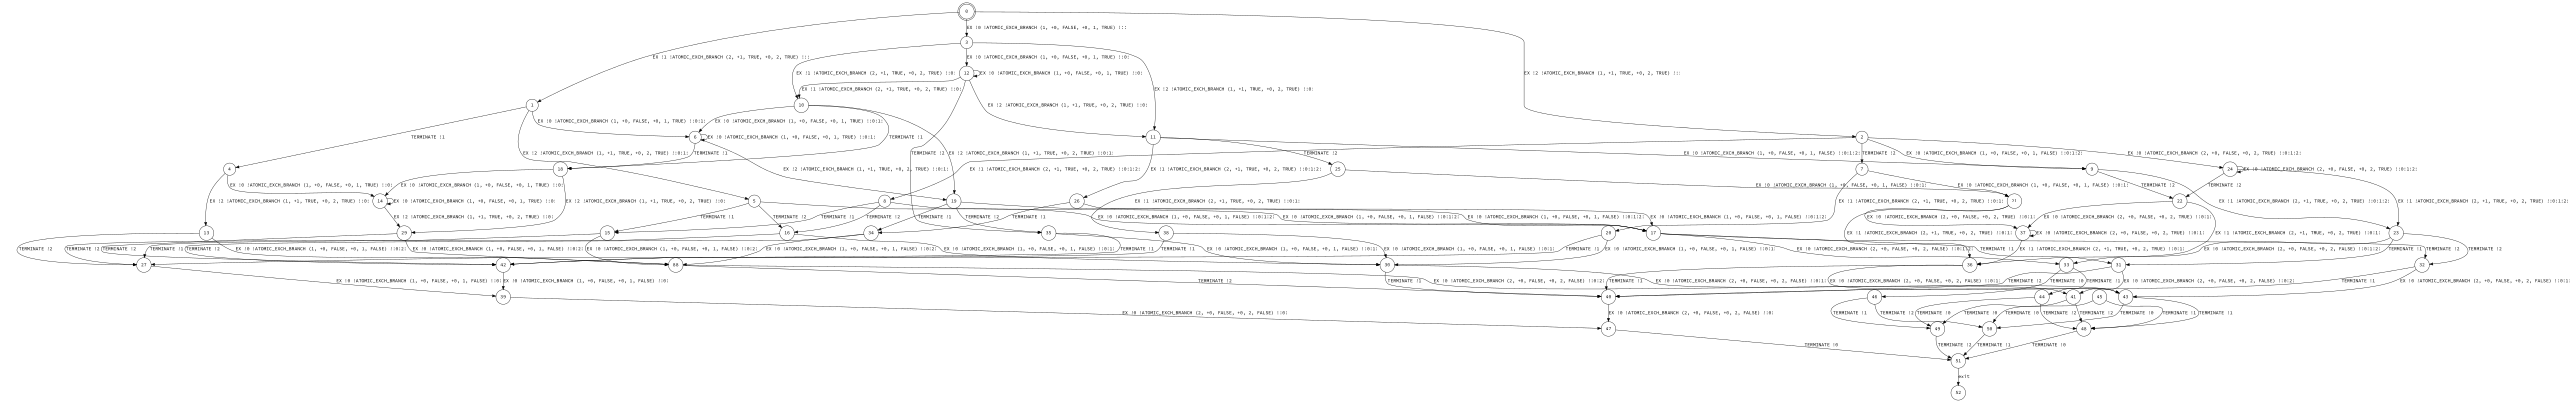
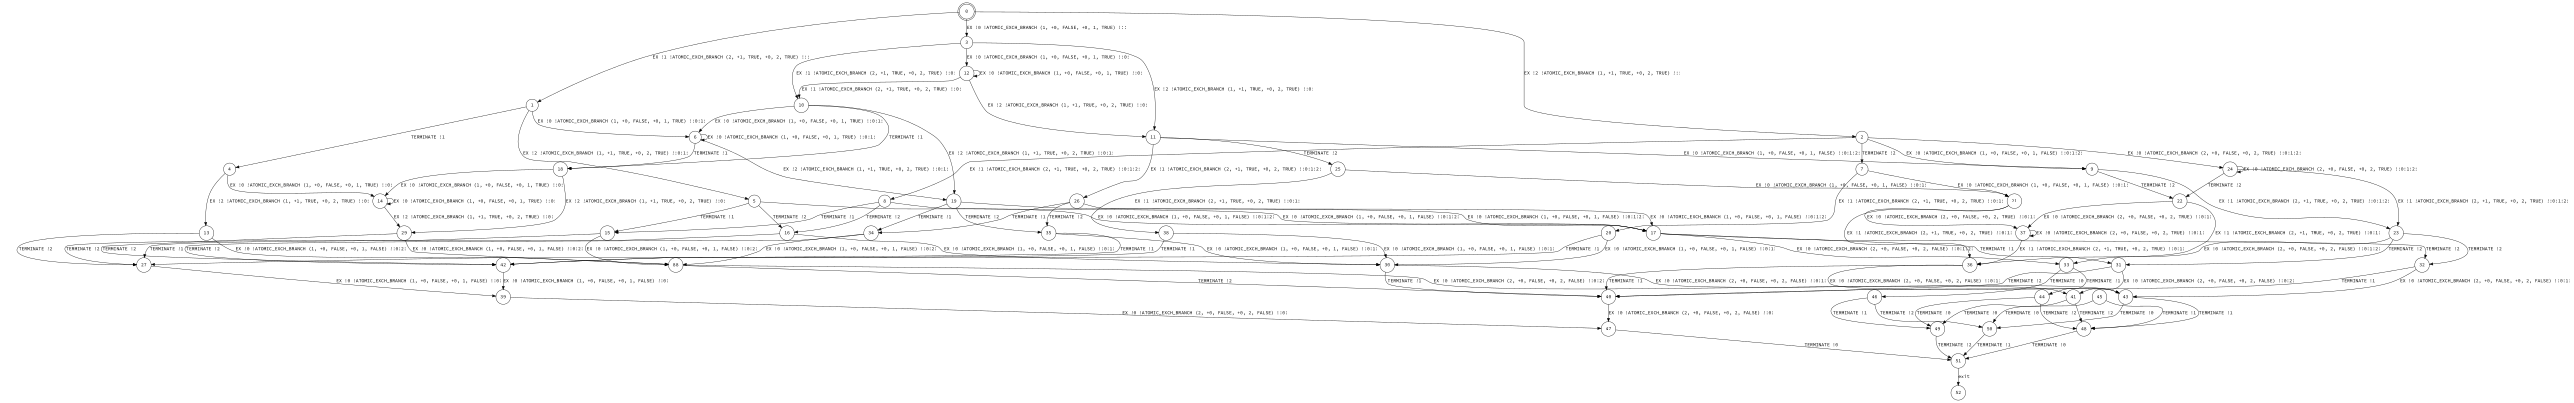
  digraph {
    fontname="Source Code Pro"
    node [fontname="Source Code Pro" shape=circle]
    edge [fontname="Source Code Pro"]
    0 [peripheries=2]
    1
    2
    3
    4
    5
    6
    7
    8
    9
    24
    10
    11
    12
    13
    14
    15
    16
    17
    18
    19
    20
    21
    22
    23
    25
    26
    27
    n29 [label=88]
    29
    30
    31
    32
    33
    34
    35
    36
    37
    38
    39
    40
    41
    42
    43
    44
    46
    47
    48
    49
    50
    45
    51
    52
    0 -> 1 [label="EX !1 !ATOMIC_EXCH_BRANCH (2, +1, TRUE, +0, 2, TRUE) !::"]
    0 -> 2 [label="EX !2 !ATOMIC_EXCH_BRANCH (1, +1, TRUE, +0, 2, TRUE) !::"]
    0 -> 3 [label="EX !0 !ATOMIC_EXCH_BRANCH (1, +0, FALSE, +0, 1, TRUE) !::"]
    1 -> 4 [label="TERMINATE !1"]
    1 -> 5 [label="EX !2 !ATOMIC_EXCH_BRANCH (1, +1, TRUE, +0, 2, TRUE) !:0:1:"]
    1 -> 6 [label="EX !0 !ATOMIC_EXCH_BRANCH (1, +0, FALSE, +0, 1, TRUE) !:0:1:"]
    2 -> 7 [label="TERMINATE !2"]
    2 -> 8 [label="EX !1 !ATOMIC_EXCH_BRANCH (2, +1, TRUE, +0, 2, TRUE) !:0:1:2:"]
    2 -> 9 [label="EX !0 !ATOMIC_EXCH_BRANCH (1, +0, FALSE, +0, 1, FALSE) !:0:1:2:"]
    2 -> 24 [label="EX !0 !ATOMIC_EXCH_BRANCH (2, +0, FALSE, +0, 2, TRUE) !:0:1:2:"]
    3 -> 10 [label="EX !1 !ATOMIC_EXCH_BRANCH (2, +1, TRUE, +0, 2, TRUE) !:0:"]
    3 -> 11 [label="EX !2 !ATOMIC_EXCH_BRANCH (1, +1, TRUE, +0, 2, TRUE) !:0:"]
    3 -> 12 [label="EX !0 !ATOMIC_EXCH_BRANCH (1, +0, FALSE, +0, 1, TRUE) !:0:"]
    4 -> 13 [label="EX !2 !ATOMIC_EXCH_BRANCH (1, +1, TRUE, +0, 2, TRUE) !:0:"]
    4 -> 14 [label="EX !0 !ATOMIC_EXCH_BRANCH (1, +0, FALSE, +0, 1, TRUE) !:0:"]
    5 -> 15 [label="TERMINATE !1"]
    5 -> 16 [label="TERMINATE !2"]
    5 -> 17 [label="EX !0 !ATOMIC_EXCH_BRANCH (1, +0, FALSE, +0, 1, FALSE) !:0:1:2:"]
    6 -> 6 [label="EX !0 !ATOMIC_EXCH_BRANCH (1, +0, FALSE, +0, 1, TRUE) !:0:1:"]
    6 -> 18 [label="TERMINATE !1"]
    6 -> 19 [label="EX !2 !ATOMIC_EXCH_BRANCH (1, +1, TRUE, +0, 2, TRUE) !:0:1:"]
    7 -> 20 [label="EX !1 !ATOMIC_EXCH_BRANCH (2, +1, TRUE, +0, 2, TRUE) !:0:1:"]
    7 -> 21 [label="EX !0 !ATOMIC_EXCH_BRANCH (1, +0, FALSE, +0, 1, FALSE) !:0:1:"]
    8 -> 15 [label="TERMINATE !1"]
    8 -> 16 [label="TERMINATE !2"]
    8 -> 17 [label="EX !0 !ATOMIC_EXCH_BRANCH (1, +0, FALSE, +0, 1, FALSE) !:0:1:2:"]
    9 -> 22 [label="TERMINATE !2"]
    9 -> 23 [label="EX !1 !ATOMIC_EXCH_BRANCH (2, +1, TRUE, +0, 2, TRUE) !:0:1:2:"]
    24 -> 24 [label="EX !0 !ATOMIC_EXCH_BRANCH (2, +0, FALSE, +0, 2, TRUE) !:0:1:2:"]
    24 -> 22 [label="TERMINATE !2"]
    24 -> 23 [label="EX !1 !ATOMIC_EXCH_BRANCH (2, +1, TRUE, +0, 2, TRUE) !:0:1:2:"]
    10 -> 6 [label="EX !0 !ATOMIC_EXCH_BRANCH (1, +0, FALSE, +0, 1, TRUE) !:0:1:"]
    10 -> 18 [label="TERMINATE !1"]
    10 -> 19 [label="EX !2 !ATOMIC_EXCH_BRANCH (1, +1, TRUE, +0, 2, TRUE) !:0:1:"]
    11 -> 9 [label="EX !0 !ATOMIC_EXCH_BRANCH (1, +0, FALSE, +0, 1, FALSE) !:0:1:2:"]
    11 -> 25 [label="TERMINATE !2"]
    11 -> 26 [label="EX !1 !ATOMIC_EXCH_BRANCH (2, +1, TRUE, +0, 2, TRUE) !:0:1:2:"]
    12 -> 10 [label="EX !1 !ATOMIC_EXCH_BRANCH (2, +1, TRUE, +0, 2, TRUE) !:0:"]
    12 -> 11 [label="EX !2 !ATOMIC_EXCH_BRANCH (1, +1, TRUE, +0, 2, TRUE) !:0:"]
    12 -> 12 [label="EX !0 !ATOMIC_EXCH_BRANCH (1, +0, FALSE, +0, 1, TRUE) !:0:"]
    13 -> 27 [label="TERMINATE !2"]
    13 -> n29 [label="EX !0 !ATOMIC_EXCH_BRANCH (1, +0, FALSE, +0, 1, FALSE) !:0:2:"]
    14 -> 14 [label="EX !0 !ATOMIC_EXCH_BRANCH (1, +0, FALSE, +0, 1, TRUE) !:0:"]
    14 -> 29 [label="EX !2 !ATOMIC_EXCH_BRANCH (1, +1, TRUE, +0, 2, TRUE) !:0:"]
    15 -> 27 [label="TERMINATE !2"]
    15 -> n29 [label="EX !0 !ATOMIC_EXCH_BRANCH (1, +0, FALSE, +0, 1, FALSE) !:0:2:"]
    16 -> 27 [label="TERMINATE !1"]
    16 -> 30 [label="EX !0 !ATOMIC_EXCH_BRANCH (1, +0, FALSE, +0, 1, FALSE) !:0:1:"]
    17 -> 31 [label="TERMINATE !1"]
    17 -> 32 [label="TERMINATE !2"]
    17 -> 33 [label="EX !0 !ATOMIC_EXCH_BRANCH (2, +0, FALSE, +0, 2, FALSE) !:0:1:2:"]
    18 -> 14 [label="EX !0 !ATOMIC_EXCH_BRANCH (1, +0, FALSE, +0, 1, TRUE) !:0:"]
    18 -> 29 [label="EX !2 !ATOMIC_EXCH_BRANCH (1, +1, TRUE, +0, 2, TRUE) !:0:"]
    19 -> 17 [label="EX !0 !ATOMIC_EXCH_BRANCH (1, +0, FALSE, +0, 1, FALSE) !:0:1:2:"]
    19 -> 34 [label="TERMINATE !1"]
    19 -> 35 [label="TERMINATE !2"]
    20 -> 27 [label="TERMINATE !1"]
    20 -> 30 [label="EX !0 !ATOMIC_EXCH_BRANCH (1, +0, FALSE, +0, 1, FALSE) !:0:1:"]
    21 -> 36 [label="EX !1 !ATOMIC_EXCH_BRANCH (2, +1, TRUE, +0, 2, TRUE) !:0:1:"]
    21 -> 37 [label="EX !0 !ATOMIC_EXCH_BRANCH (2, +0, FALSE, +0, 2, TRUE) !:0:1:"]
    22 -> 36 [label="EX !1 !ATOMIC_EXCH_BRANCH (2, +1, TRUE, +0, 2, TRUE) !:0:1:"]
    22 -> 37 [label="EX !0 !ATOMIC_EXCH_BRANCH (2, +0, FALSE, +0, 2, TRUE) !:0:1:"]
-   23 -> 31 [label="TERMINATE !1"]
+   23 -> 31 [label="TERMINATE !2"]
    23 -> 32 [label="TERMINATE !2"]
    23 -> 33 [label="EX !0 !ATOMIC_EXCH_BRANCH (2, +0, FALSE, +0, 2, FALSE) !:0:1:2:"]
    25 -> 21 [label="EX !0 !ATOMIC_EXCH_BRANCH (1, +0, FALSE, +0, 1, FALSE) !:0:1:"]
    25 -> 38 [label="EX !1 !ATOMIC_EXCH_BRANCH (2, +1, TRUE, +0, 2, TRUE) !:0:1:"]
    26 -> 17 [label="EX !0 !ATOMIC_EXCH_BRANCH (1, +0, FALSE, +0, 1, FALSE) !:0:1:2:"]
    26 -> 34 [label="TERMINATE !1"]
-   12 -> 35 [label="TERMINATE !2"]
+   26 -> 35 [label="TERMINATE !2"]
    27 -> 39 [label="EX !0 !ATOMIC_EXCH_BRANCH (1, +0, FALSE, +0, 1, FALSE) !:0:"]
    n29 -> 40 [label="TERMINATE !2"]
    n29 -> 41 [label="EX !0 !ATOMIC_EXCH_BRANCH (2, +0, FALSE, +0, 2, FALSE) !:0:2:"]
    29 -> n29 [label="EX !0 !ATOMIC_EXCH_BRANCH (1, +0, FALSE, +0, 1, FALSE) !:0:2:"]
    29 -> 42 [label="TERMINATE !2"]
    30 -> 40 [label="TERMINATE !1"]
    30 -> 43 [label="EX !0 !ATOMIC_EXCH_BRANCH (2, +0, FALSE, +0, 2, FALSE) !:0:1:"]
    31 -> 40 [label="TERMINATE !2"]
    31 -> 41 [label="EX !0 !ATOMIC_EXCH_BRANCH (2, +0, FALSE, +0, 2, FALSE) !:0:2:"]
    32 -> 40 [label="TERMINATE !1"]
    32 -> 43 [label="EX !0 !ATOMIC_EXCH_BRANCH (2, +0, FALSE, +0, 2, FALSE) !:0:1:"]
    33 -> 44 [label="TERMINATE !1"]
    33 -> 46 [label="TERMINATE !0"]
    34 -> n29 [label="EX !0 !ATOMIC_EXCH_BRANCH (1, +0, FALSE, +0, 1, FALSE) !:0:2:"]
    34 -> 42 [label="TERMINATE !2"]
    35 -> 30 [label="EX !0 !ATOMIC_EXCH_BRANCH (1, +0, FALSE, +0, 1, FALSE) !:0:1:"]
    35 -> 42 [label="TERMINATE !1"]
    36 -> 40 [label="TERMINATE !1"]
    36 -> 43 [label="EX !0 !ATOMIC_EXCH_BRANCH (2, +0, FALSE, +0, 2, FALSE) !:0:1:"]
    37 -> 36 [label="EX !1 !ATOMIC_EXCH_BRANCH (2, +1, TRUE, +0, 2, TRUE) !:0:1:"]
    37 -> 37 [label="EX !0 !ATOMIC_EXCH_BRANCH (2, +0, FALSE, +0, 2, TRUE) !:0:1:"]
    38 -> 30 [label="EX !0 !ATOMIC_EXCH_BRANCH (1, +0, FALSE, +0, 1, FALSE) !:0:1:"]
    38 -> 42 [label="TERMINATE !1"]
    39 -> 47 [label="EX !0 !ATOMIC_EXCH_BRANCH (2, +0, FALSE, +0, 2, FALSE) !:0:"]
    40 -> 47 [label="EX !0 !ATOMIC_EXCH_BRANCH (2, +0, FALSE, +0, 2, FALSE) !:0:"]
    41 -> 48 [label="TERMINATE !2"]
    41 -> 49 [label="TERMINATE !0"]
    42 -> 39 [label="EX !0 !ATOMIC_EXCH_BRANCH (1, +0, FALSE, +0, 1, FALSE) !:0:"]
    43 -> 48 [label="TERMINATE !1"]
    43 -> 50 [label="TERMINATE !0"]
    44 -> 48 [label="TERMINATE !2"]
    44 -> 49 [label="TERMINATE !0"]
    46 -> 49 [label="TERMINATE !1"]
    46 -> 50 [label="TERMINATE !2"]
    47 -> 51 [label="TERMINATE !0"]
    48 -> 51 [label="TERMINATE !0"]
    49 -> 51 [label="TERMINATE !2"]
    50 -> 51 [label="TERMINATE !1"]
    45 -> 48 [label="TERMINATE !1"]
    45 -> 50 [label="TERMINATE !0"]
    51 -> 52 [label=exit]
  }
